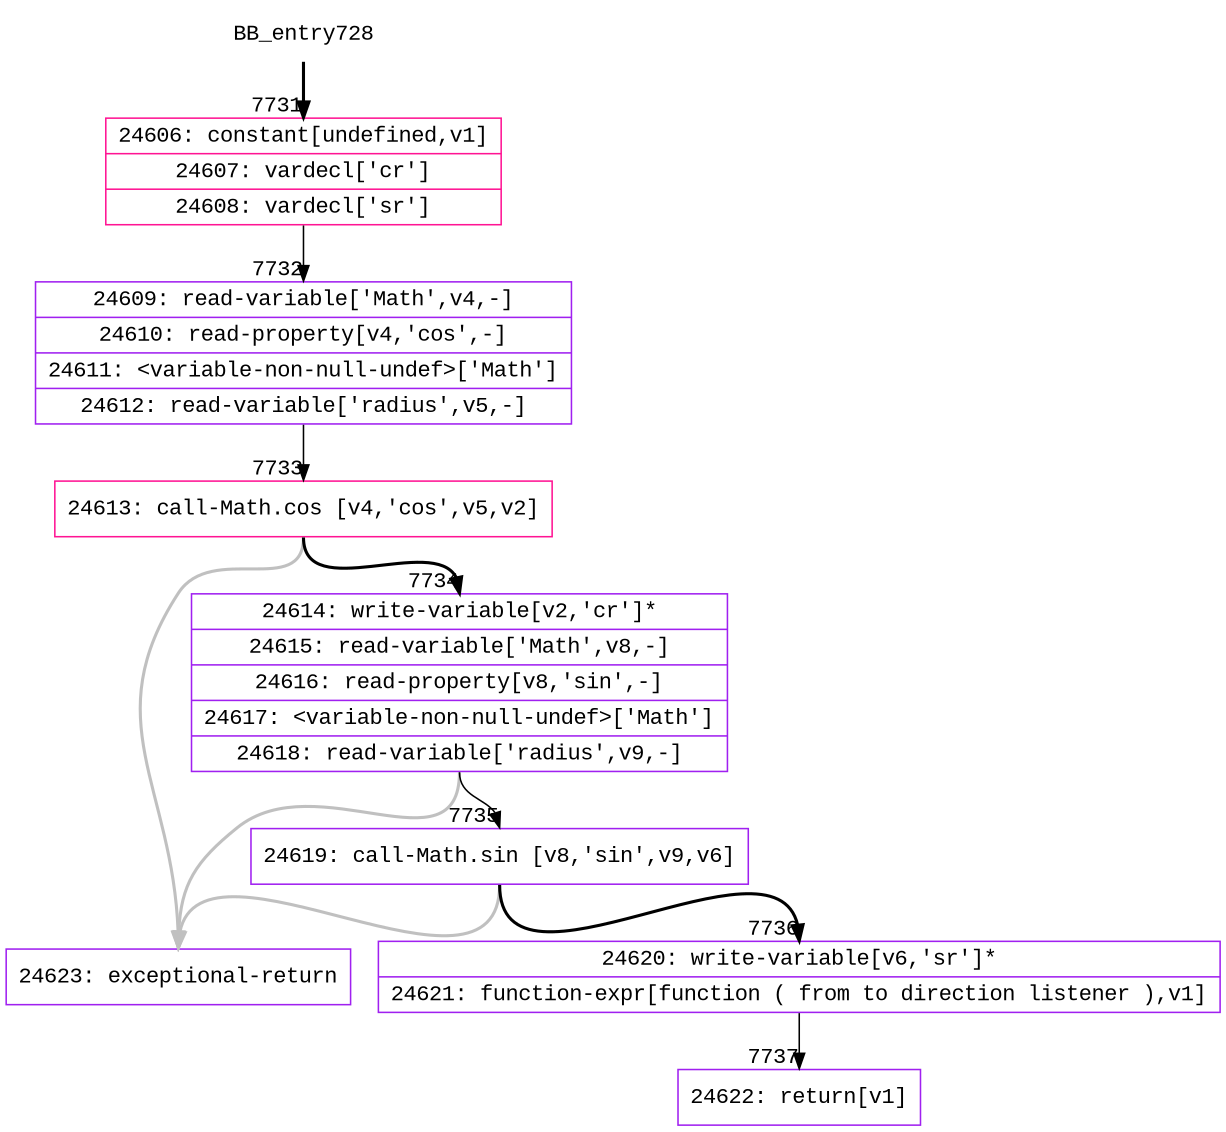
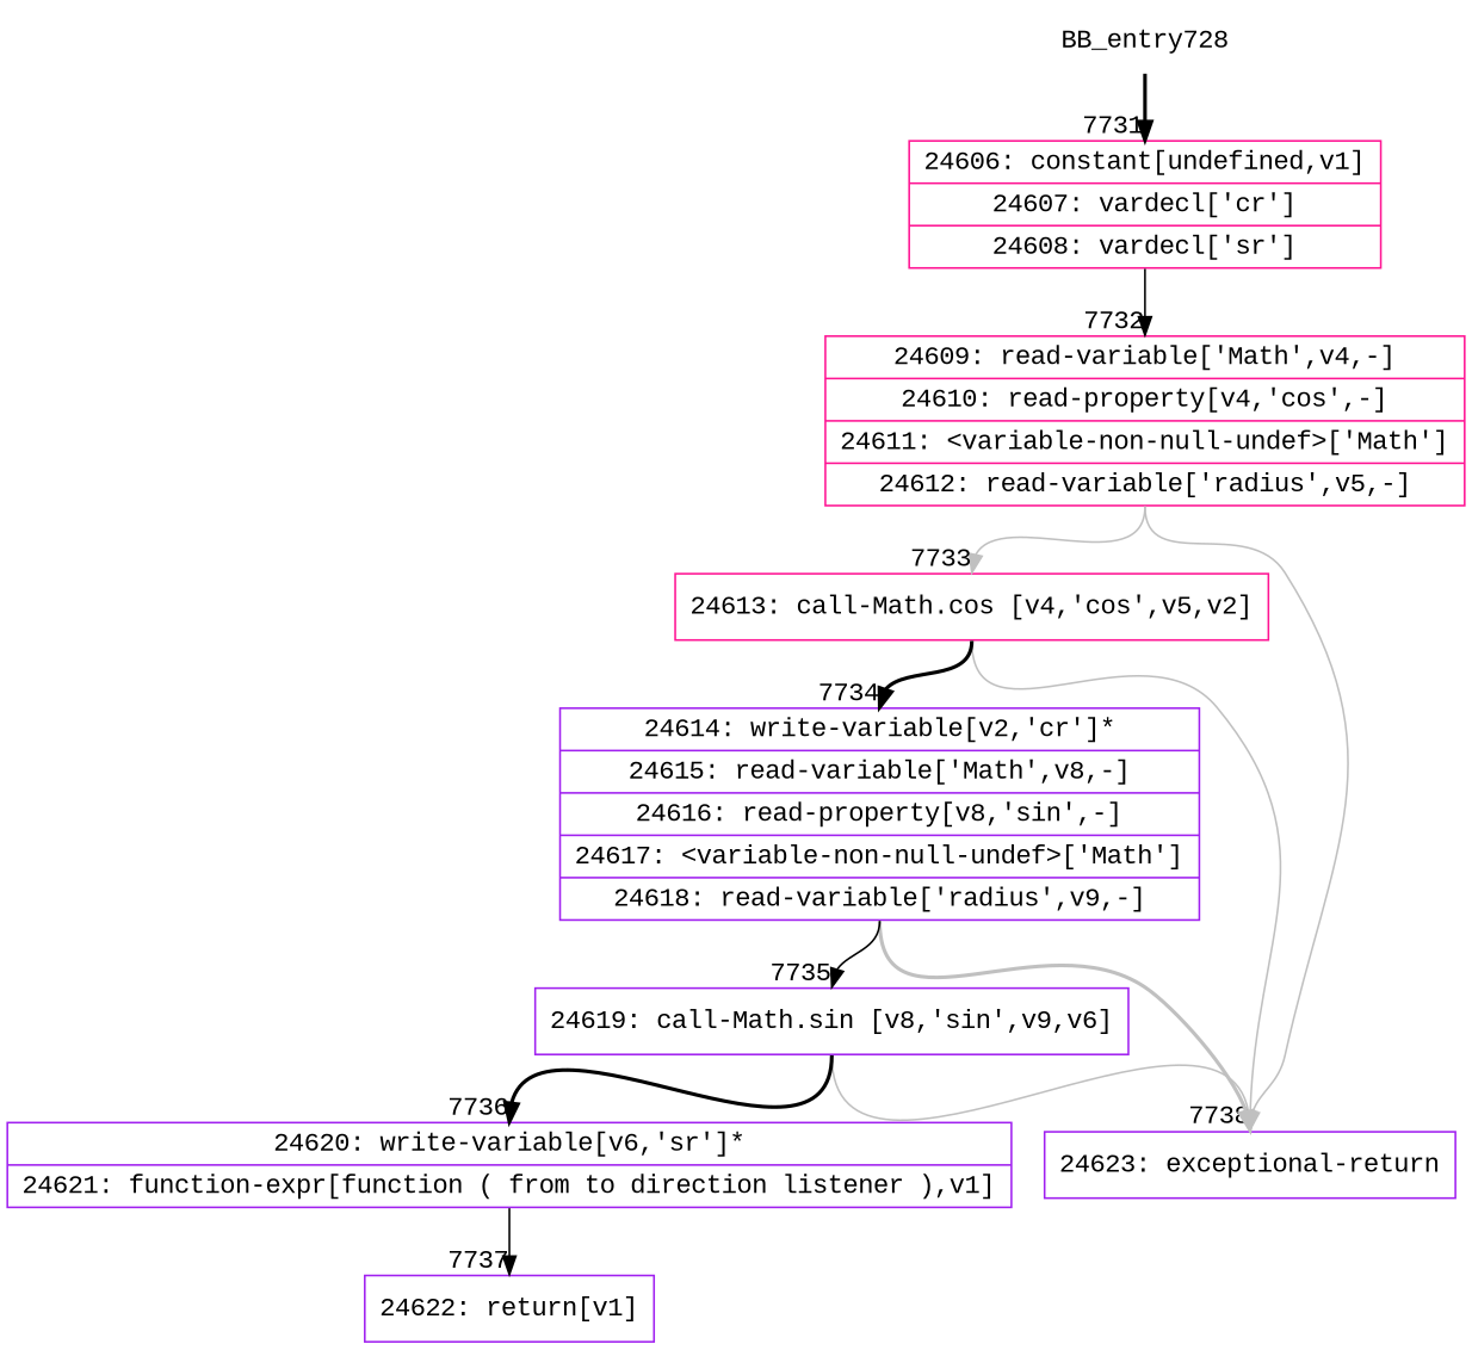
  digraph {
    fontname="Liberation Mono"
    rankdir=TD
    node [color=purple fontname="Liberation Mono" shape=record]
    edge [fontname="Liberation Mono" headport=n style=solid tailport=s]
    BB_entry728 [shape=none]
    n2 [color=deeppink label="{24606: constant[undefined,v1]|24607: vardecl['cr']|24608: vardecl['sr']}"]
-   n3 [label="{24609: read-variable['Math',v4,-]|24610: read-property[v4,'cos',-]|24611: \<variable-non-null-undef\>['Math']|24612: read-variable['radius',v5,-]}"]
+   n3 [color=deeppink label="{24609: read-variable['Math',v4,-]|24610: read-property[v4,'cos',-]|24611: \<variable-non-null-undef\>['Math']|24612: read-variable['radius',v5,-]}"]
    n4 [color=deeppink label="{24613: call-Math.cos [v4,'cos',v5,v2]}"]
    n5 [label="{24623: exceptional-return}"]
    n6 [label="{24614: write-variable[v2,'cr']*|24615: read-variable['Math',v8,-]|24616: read-property[v8,'sin',-]|24617: \<variable-non-null-undef\>['Math']|24618: read-variable['radius',v9,-]}"]
    n7 [label="{24619: call-Math.sin [v8,'sin',v9,v6]}"]
    n8 [label="{24620: write-variable[v6,'sr']*|24621: function-expr[function ( from to direction listener ),v1]}"]
    n9 [label="{24622: return[v1]}"]
    BB_entry728 -> n2 [headlabel="    7731" style=bold]
    n2 -> n3 [headlabel="      7732"]
-   n3 -> n4 [headlabel="      7733"]
-   n4 -> n5 [color=gray style=bold]
+   n3 -> n4 [headlabel="      7733" color=gray]
+   n3 -> n5 [color=gray headlabel="      7738"]
+   n4 -> n5 [color=gray]
    n4 -> n6 [headlabel="      7734" style=bold]
    n6 -> n5 [color=gray style=bold]
    n6 -> n7 [headlabel="      7735"]
-   n7 -> n5 [color=gray style=bold]
+   n7 -> n5 [color=gray]
    n7 -> n8 [headlabel="      7736" style=bold]
    n8 -> n9 [headlabel="      7737"]
  }
